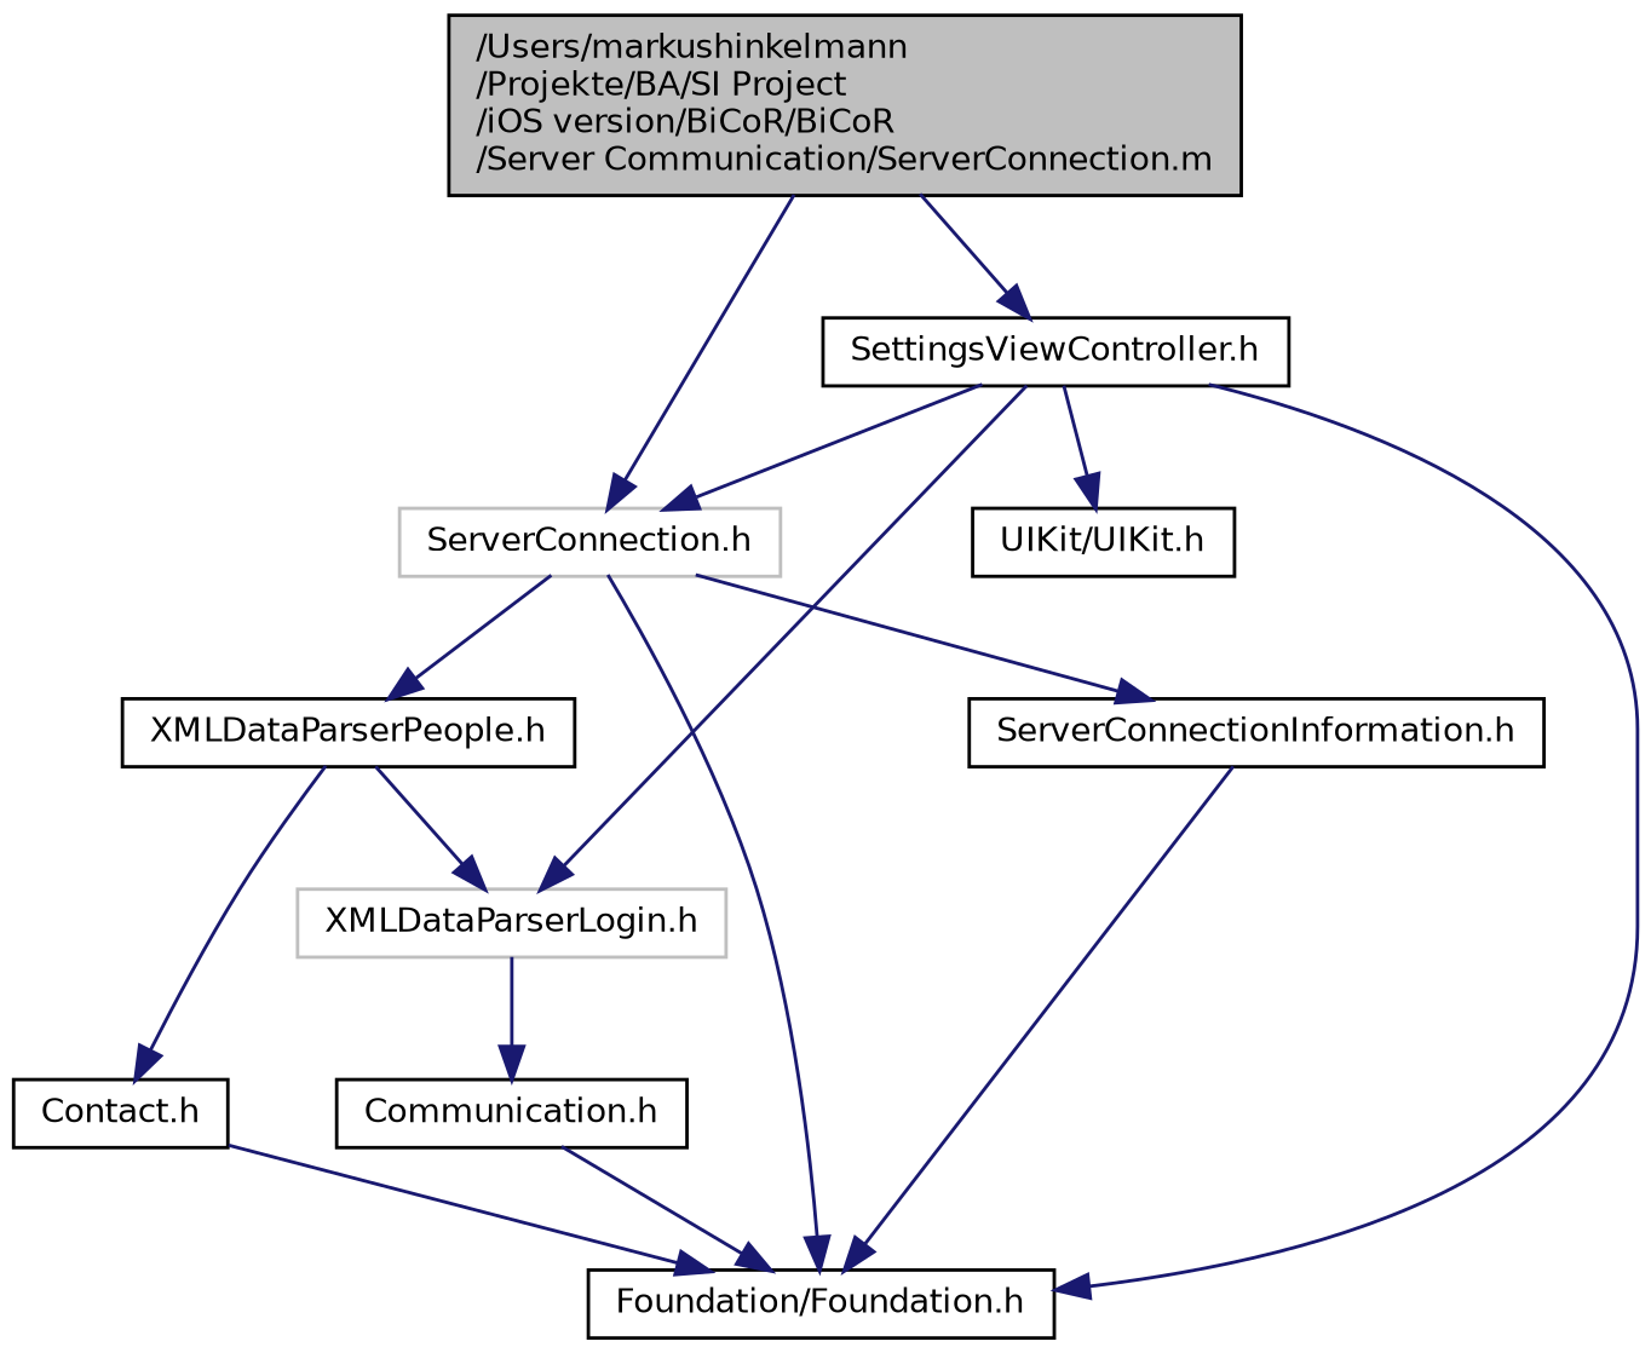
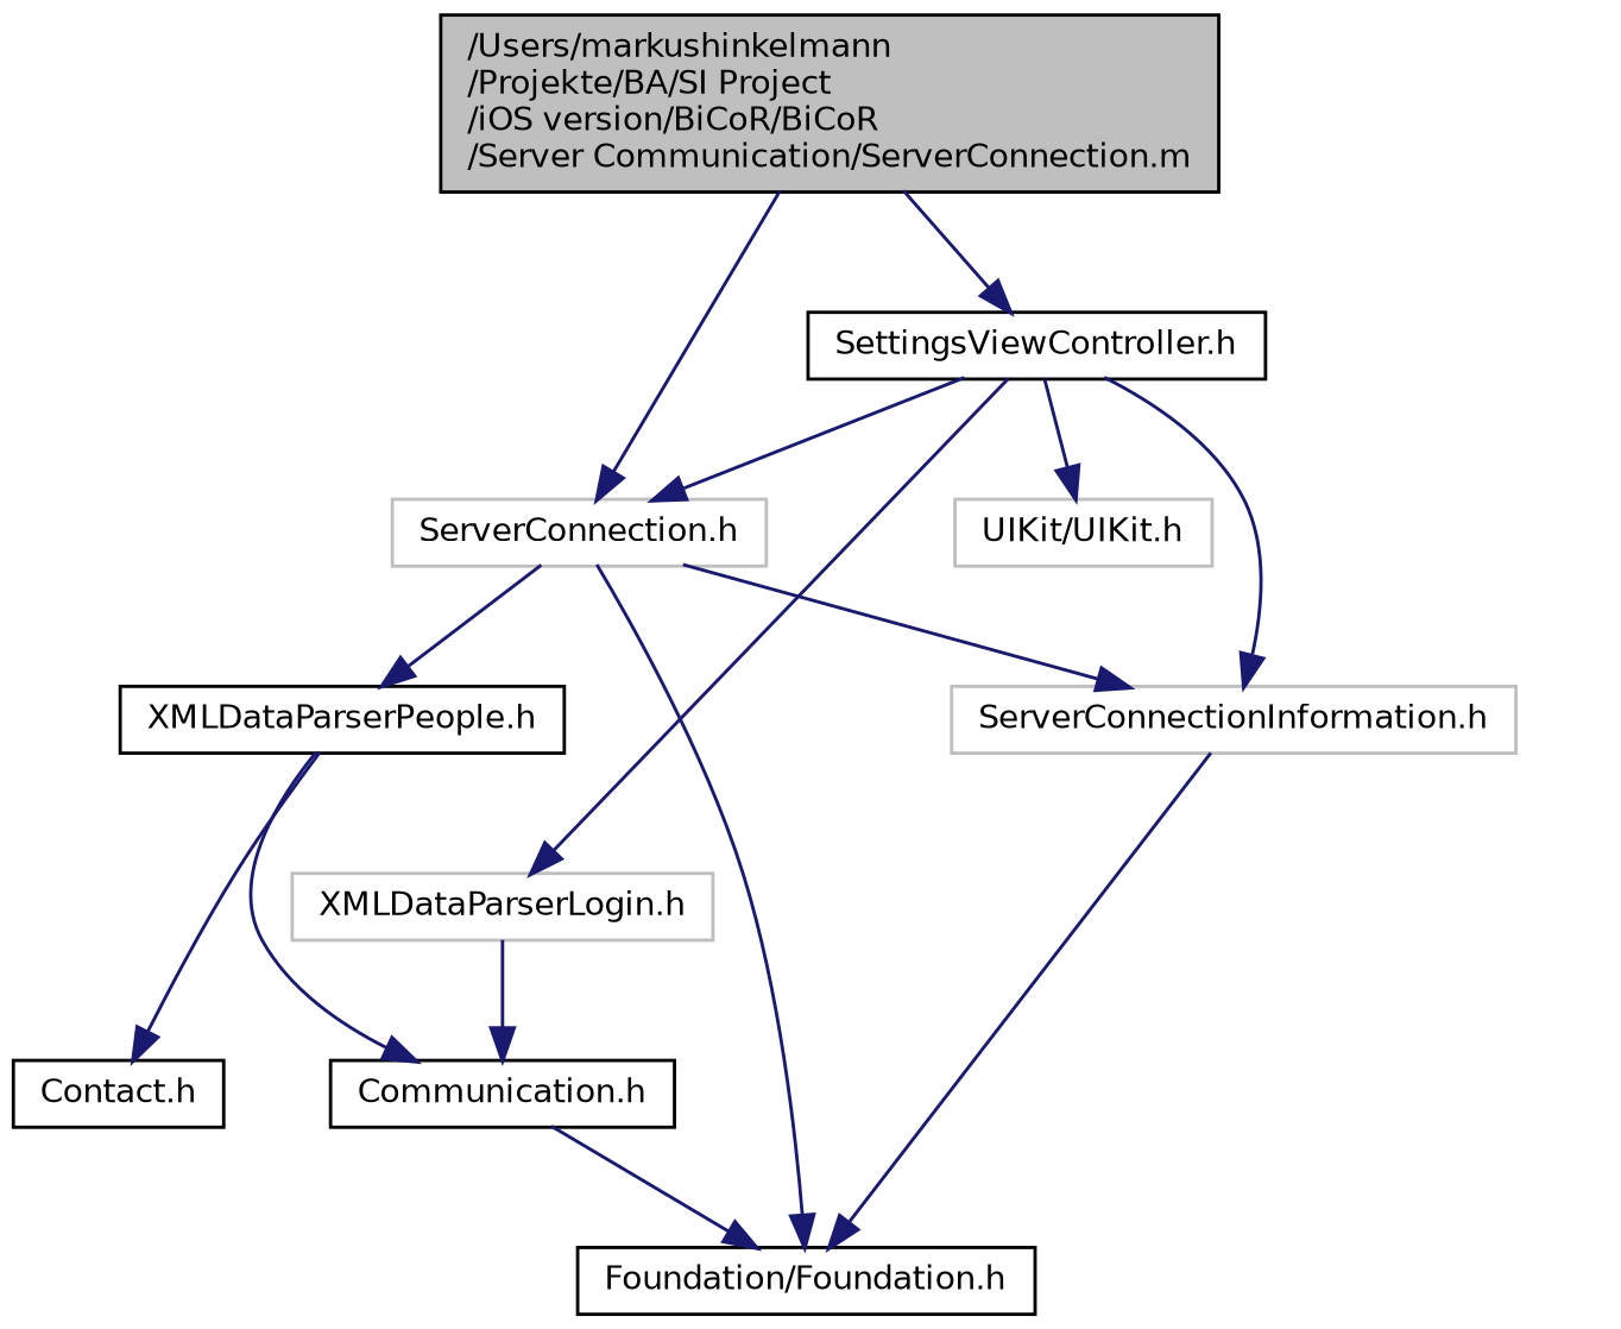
  digraph {
    node [color=black fillcolor=white fontname=Helvetica fontsize=10 shape=record style=filled]
    edge [color=midnightblue fontname=Helvetica fontsize=10 labelfontname=Helvetica labelfontsize=10 style=solid]
    n1 [fillcolor=grey75 fontcolor=black height=0.2 label="/Users/markushinkelmann\l/Projekte/BA/SI Project\l/iOS version/BiCoR/BiCoR\l/Server Communication/ServerConnection.m" width=0.4]
    n2 [color=grey75 height=0.2 label="ServerConnection.h" width=0.4]
    n3 [height=0.2 label="SettingsViewController.h" width=0.4]
    n4 [height=0.2 label="Foundation/Foundation.h" width=0.4]
    n5 [height=0.2 label="XMLDataParserPeople.h" width=0.4]
-   n6 [height=0.2 label="ServerConnectionInformation.h" width=0.4]
+   n6 [color=grey75 height=0.2 label="ServerConnectionInformation.h" width=0.4]
    n7 [color=grey75 height=0.2 label="XMLDataParserLogin.h" width=0.4]
-   n8 [height=0.2 label="UIKit/UIKit.h" width=0.4]
+   n8 [color=grey75 height=0.2 label="UIKit/UIKit.h" width=0.4]
    n9 [height=0.2 label="Communication.h" width=0.4]
    n10 [height=0.2 label="Contact.h" width=0.4]
    n1 -> n2
    n1 -> n3
    n2 -> n4
    n2 -> n5
    n2 -> n6
    n3 -> n2
-   n3 -> n4
+   n3 -> n6
    n3 -> n7
    n3 -> n8
-   n5 -> n7
+   n5 -> n9
    n5 -> n10
    n6 -> n4
    n7 -> n9
    n9 -> n4
-   n10 -> n4
  }
